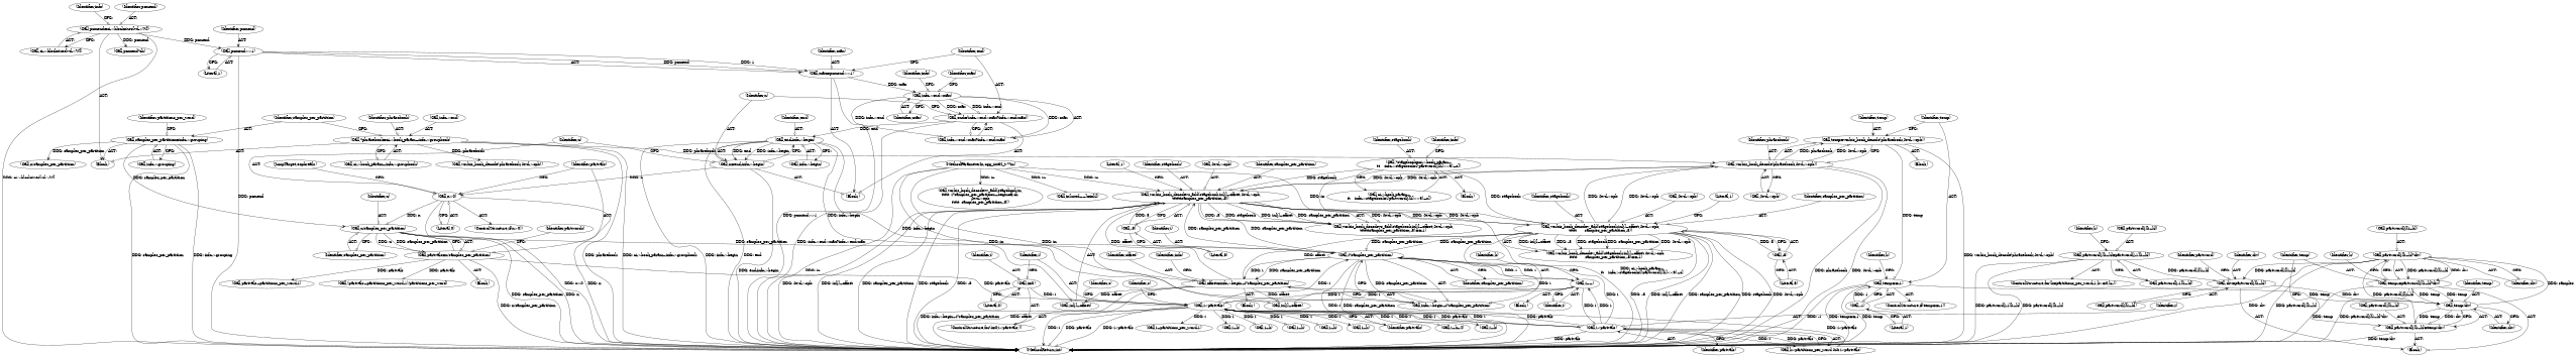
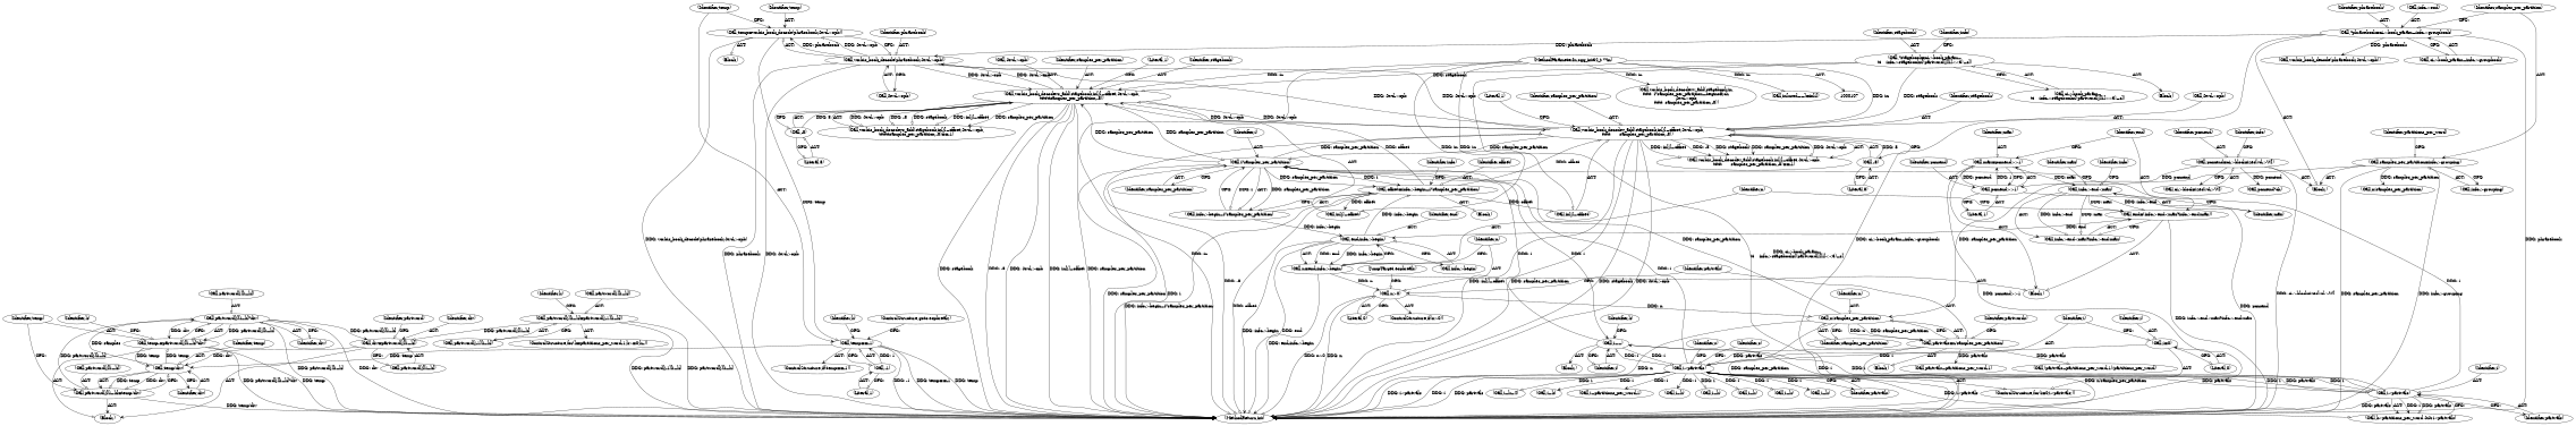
  digraph {
    edge [arrowhead=onormal]
    n1 [label="(Call,partword[j][i+k]*div)"]
    n2 [label="(Call,temp-=partword[j][i+k]*div)"]
    n3 [label="(Call,div=partword[j][i+k])"]
    n4 [label="(MethodReturn,int)"]
    n5 [label="(Identifier,div)"]
    n6 [label="(Call,temp/div)"]
    n7 [label="(Block,)"]
    n8 [label="(Call,partword[j][i+k])"]
    n9 [label="(Call,partword[j][i+k]=temp/div)"]
    n10 [label="(Identifier,div)"]
    n11 [label="(Call,temp==-1)"]
    n12 [label="(Call,-1)"]
    n13 [label="(ControlStructure,if(temp==-1))"]
    n14 [label="(Literal,1)"]
    n15 [label="(Call,temp=vorbis_book_decode(phrasebook,&vd->opb))"]
    n16 [label="(Call,vorbis_book_decode(phrasebook,&vd->opb))"]
    n17 [label="(Block,)"]
    n18 [label="(Call,vorbis_book_decodevs_add(stagebook,in[j]+offset,&vd->opb,\n\t\t\t\t\t\tsamples_per_partition,-8))"]
    n19 [label="(Call,vorbis_book_decodev_add(stagebook,in[j]+offset,&vd->opb,\n\t\t\t\t\t       samples_per_partition,-8))"]
    n20 [label="(Call,&vd->opb)"]
    n21 [label="(Call,i*samples_per_partition)"]
    n22 [label="(Call,-8)"]
    n23 [label="(Call,vorbis_book_decodevs_add(stagebook,in[j]+offset,&vd->opb,\n\t\t\t\t\t\tsamples_per_partition,-8)==-1)"]
    n24 [label="(Call,-8)"]
    n25 [label="(Call,vorbis_book_decodev_add(stagebook,in[j]+offset,&vd->opb,\n\t\t\t\t\t       samples_per_partition,-8)==-1)"]
    n26 [label="(Call,*phrasebook=ci->book_param+info->groupbook)"]
    n27 [label="(Call,vorbis_book_decode(phrasebook,&vd->opb))"]
    n28 [label="(Block,)"]
    n29 [label="(Call,ci->book_param+info->groupbook)"]
    n30 [label="(Call,offset=info->begin+i*samples_per_partition)"]
    n31 [label="(Call,info->begin+i*samples_per_partition)"]
    n32 [label="(Call,i++)"]
    n33 [label="(Identifier,samples_per_partition)"]
    n34 [label="(Literal,8)"]
    n35 [label="(Call,*stagebook=ci->book_param+\n\t\t    info->stagebooks[(partword[j][i]<<3)+s])"]
    n36 [label="(Call,ci->book_param+\n\t\t    info->stagebooks[(partword[j][i]<<3)+s])"]
    n37 [label="(Block,)"]
    n38 [label="(MethodParameterIn,ogg_int32_t **in)"]
    n39 [label="(Call,in[j]+offset)"]
    n40 [label="(Call,in[j]+offset)"]
    n41 [label="(Call,vorbis_book_decodevv_add(stagebook,in,\n\t\t\t\t\t  i*samples_per_partition+beginoff,ch,\n &vd->opb,\n\t\t\t\t\t  samples_per_partition,-8))"]
    n42 [label="(Call,in[used++]=in[i])"]
+   1000107
    n44 [label="(Block,)"]
    n45 [label="(Call,end-info->begin)"]
    n46 [label="(Call,n=end-info->begin)"]
    n47 [label="(Call,info->begin)"]
    n48 [label="(Block,)"]
    n49 [label="(Call,n>0)"]
    n50 [label="(Call,end=(info->end<max?info->end:max))"]
    n51 [label="(Call,info->end<max?info->end:max)"]
    n52 [label="(Call,info->end<max)"]
    n53 [label="(Identifier,max)"]
    n54 [label="(Call,max=pcmend>>1)"]
    n55 [label="(Call,pcmend>>1)"]
    n56 [label="(Literal,1)"]
    n57 [label="(Call,pcmend=ci->blocksizes[vd->W])"]
    n58 [label="(Call,ci->blocksizes[vd->W])"]
    n59 [label="(Call,pcmend*ch)"]
    n60 [label="(Call,i<partvals)"]
    n61 [label="(Call,i<partvals)"]
    n62 [label="(Block,)"]
    n63 [label="(Identifier,i)"]
    n64 [label="(Call,i+k)"]
    n65 [label="(ControlStructure,for(i=0;i<partvals;))"]
    n66 [label="(Call,i+k)"]
    n67 [label="(Call,i+k)"]
    n68 [label="(Call,i+k)"]
    n69 [label="(Identifier,partvals)"]
    n70 [label="(Call,k<partitions_per_word && i<partvals)"]
    n71 [label="(Call,i+k+4)"]
    n72 [label="(Call,i+k)"]
    n73 [label="(Call,i+partitions_per_word-1)"]
    n74 [label="(Call,i+k)"]
    n75 [label="(Identifier,partvals)"]
    n76 [label="(Call,i=0)"]
    n77 [label="(Literal,0)"]
    n78 [label="(Call,partvals=n/samples_per_partition)"]
    n79 [label="(Call,n/samples_per_partition)"]
    n80 [label="(Block,)"]
    n81 [label="(Call,partvals+partitions_per_word-1)"]
    n82 [label="(Call,(partvals+partitions_per_word-1)/partitions_per_word)"]
    n83 [label="(Identifier,samples_per_partition)"]
    n84 [label="(ControlStructure,if(n>0))"]
    n85 [label="(Literal,0)"]
    n86 [label="(Call,samples_per_partition=info->grouping)"]
    n87 [label="(Call,info->grouping)"]
    n88 [label="(Call,n/samples_per_partition)"]
    n89 [label="(Literal,8)"]
    n90 [label="(Call,partword[j][i+k]=partword[j-1][i+k])"]
    n91 [label="(ControlStructure,for(k=partitions_per_word-1;k>=0;k--))"]
    n92 [label="(Call,partword[j-1][i+k])"]
    n93 [label="(Identifier,partvals)"]
    n94 [label="(Literal,1)"]
    n95 [label="(Identifier,k)"]
    n96 [label="(Identifier,stagebook)"]
    n97 [label="(Call,&vd->opb)"]
    n98 [label="(Identifier,stagebook)"]
    n99 [label="(Identifier,i)"]
    n100 [label="(Identifier,stagebook)"]
    n101 [label="(Identifier,n)"]
    n102 [label="(Identifier,k)"]
    n103 [label="(Identifier,offset)"]
    n104 [label="(Identifier,info)"]
    n105 [label="(Identifier,i)"]
    n106 [label="(Identifier,info)"]
    n107 [label="(Call,partword[j][i+k])"]
    n108 [label="(Identifier,phrasebook)"]
    n109 [label="(Call,info->end)"]
    n110 [label="(Identifier,temp)"]
    n111 [label="(Identifier,i)"]
    n112 [label="(Identifier,partwords)"]
    n113 [label="(Call,partword[j][i+k])"]
    n114 [label="(Identifier,info)"]
    n115 [label="(Identifier,n)"]
    n116 [label="(Identifier,temp)"]
    n117 [label="(Identifier,i)"]
    n118 [label="(Identifier,samples_per_partition)"]
    n119 [label="(Identifier,info)"]
    n120 [label="(Identifier,partitions_per_word)"]
    n121 [label="(Identifier,end)"]
    n122 [label="(Identifier,k)"]
    n123 [label="(Call,partword[j][i+k])"]
    n124 [label="(Identifier,n)"]
    n125 [label="(Call,&vd->opb)"]
    n126 [label="(Identifier,temp)"]
+   n127 [label="(ControlStructure,goto eopbreak;)"]
    n128 [label="(Literal,1)"]
    n129 [label="(Identifier,div)"]
    n130 [label="(Identifier,max)"]
    n131 [label="(Identifier,temp)"]
    n132 [label="(Identifier,max)"]
    n133 [label="(Identifier,pcmend)"]
    n134 [label="(Identifier,end)"]
    n135 [label="(Identifier,samples_per_partition)"]
    n136 [label="(JumpTarget,eopbreak:)"]
    n137 [label="(Identifier,partword)"]
    n138 [label="(Identifier,samples_per_partition)"]
    n139 [label="(Identifier,s)"]
    n140 [label="(Identifier,k)"]
    n141 [label="(Identifier,pcmend)"]
    n142 [label="(Identifier,s)"]
    n143 [label="(Identifier,phrasebook)"]
    n1 -> n2 [label="AST: "]
    n1 -> n2 [arrowhead=vee label="DDG: partword[j][i+k]"]
    n1 -> n2 [arrowhead=vee label="DDG: div"]
    n1 -> n3 [arrowhead=vee label="DDG: partword[j][i+k]"]
    n1 -> n4 [label="DDG: partword[j][i+k]"]
    n1 -> n4 [label="DDG: div"]
    n1 -> n5 [label="CFG: "]
    n2 -> n1 [label="CFG: "]
    n2 -> n4 [label="DDG: partword[j][i+k]*div"]
    n2 -> n4 [arrowhead=vee label="DDG: temp"]
    n2 -> n6 [arrowhead=vee label="DDG: temp"]
    n2 -> n7 [label="AST: "]
    n3 -> n6 [arrowhead=vee label="DDG: div"]
    n3 -> n7 [arrowhead=vee label="AST: "]
    n3 -> n8 [label="CFG: "]
    n5 -> n1 [label="AST: "]
    n6 -> n1 [label="DDG: samples"]
    n6 -> n2 [label="DDG: temp"]
    n6 -> n9 [arrowhead=vee label="AST: "]
    n6 -> n9 [label="DDG: temp"]
    n6 -> n9 [label="DDG: div"]
    n6 -> n10 [arrowhead=vee label="CFG: "]
    n8 -> n3 [arrowhead=vee label="AST: "]
    n9 -> n1 [arrowhead=vee label="DDG: partword[j][i+k]"]
    n9 -> n4 [arrowhead=vee label="DDG: temp/div"]
    n9 -> n6 [label="CFG: "]
    n9 -> n7 [arrowhead=vee label="AST: "]
    n10 -> n6 [arrowhead=vee label="AST: "]
    n11 -> n4 [label="DDG: -1"]
    n11 -> n4 [label="DDG: temp==-1"]
    n11 -> n4 [arrowhead=vee label="DDG: temp"]
    n11 -> n6 [arrowhead=vee label="DDG: temp"]
    n11 -> n12 [label="CFG: "]
    n11 -> n13 [arrowhead=vee label="AST: "]
    n12 -> n11 [label="AST: "]
    n12 -> n11 [arrowhead=vee label="DDG: 1"]
    n12 -> n14 [label="CFG: "]
    n14 -> n12 [arrowhead=vee label="AST: "]
    n15 -> n4 [label="DDG: vorbis_book_decode(phrasebook,&vd->opb)"]
    n15 -> n11 [label="DDG: temp"]
    n15 -> n16 [label="CFG: "]
    n15 -> n17 [label="AST: "]
    n16 -> n4 [label="DDG: phrasebook"]
    n16 -> n4 [arrowhead=vee label="DDG: &vd->opb"]
    n16 -> n15 [label="AST: "]
    n16 -> n15 [arrowhead=vee label="DDG: phrasebook"]
    n16 -> n15 [label="DDG: &vd->opb"]
    n16 -> n18 [arrowhead=vee label="DDG: &vd->opb"]
    n16 -> n19 [label="DDG: &vd->opb"]
    n16 -> n20 [arrowhead=vee label="CFG: "]
    n18 -> n4 [arrowhead=vee label="DDG: &vd->opb"]
    n18 -> n4 [arrowhead=vee label="DDG: in[j]+offset"]
    n18 -> n4 [arrowhead=vee label="DDG: samples_per_partition"]
    n18 -> n4 [label="DDG: stagebook"]
    n18 -> n4 [arrowhead=vee label="DDG: -8"]
    n18 -> n16 [arrowhead=vee label="DDG: &vd->opb"]
    n18 -> n19 [arrowhead=vee label="DDG: &vd->opb"]
    n18 -> n21 [label="DDG: samples_per_partition"]
    n18 -> n22 [label="CFG: "]
    n18 -> n23 [label="AST: "]
    n18 -> n23 [label="DDG: &vd->opb"]
    n18 -> n23 [label="DDG: -8"]
    n18 -> n23 [label="DDG: stagebook"]
    n18 -> n23 [label="DDG: in[j]+offset"]
    n18 -> n23 [arrowhead=vee label="DDG: samples_per_partition"]
    n19 -> n4 [label="DDG: -8"]
    n19 -> n4 [arrowhead=vee label="DDG: in[j]+offset"]
    n19 -> n4 [label="DDG: samples_per_partition"]
    n19 -> n4 [arrowhead=vee label="DDG: stagebook"]
    n19 -> n4 [label="DDG: &vd->opb"]
    n19 -> n16 [label="DDG: &vd->opb"]
    n19 -> n18 [label="DDG: &vd->opb"]
    n19 -> n21 [label="DDG: samples_per_partition"]
    n19 -> n24 [arrowhead=vee label="CFG: "]
    n19 -> n25 [arrowhead=vee label="AST: "]
    n19 -> n25 [label="DDG: in[j]+offset"]
    n19 -> n25 [arrowhead=vee label="DDG: -8"]
    n19 -> n25 [arrowhead=vee label="DDG: stagebook"]
    n19 -> n25 [arrowhead=vee label="DDG: samples_per_partition"]
    n19 -> n25 [label="DDG: &vd->opb"]
    n20 -> n16 [arrowhead=vee label="AST: "]
    n21 -> n4 [arrowhead=vee label="DDG: samples_per_partition"]
    n21 -> n4 [label="DDG: i"]
    n21 -> n18 [arrowhead=vee label="DDG: samples_per_partition"]
    n21 -> n19 [label="DDG: samples_per_partition"]
    n21 -> n30 [arrowhead=vee label="DDG: i"]
    n21 -> n30 [arrowhead=vee label="DDG: samples_per_partition"]
    n21 -> n31 [label="AST: "]
    n21 -> n31 [label="DDG: i"]
    n21 -> n31 [arrowhead=vee label="DDG: samples_per_partition"]
    n21 -> n32 [arrowhead=vee label="DDG: i"]
    n21 -> n33 [arrowhead=vee label="CFG: "]
    n22 -> n18 [label="AST: "]
    n22 -> n18 [arrowhead=vee label="DDG: 8"]
    n22 -> n34 [label="CFG: "]
    n24 -> n19 [arrowhead=vee label="AST: "]
    n24 -> n19 [label="DDG: 8"]
    n24 -> n89 [label="CFG: "]
    n26 -> n4 [label="DDG: phrasebook"]
    n26 -> n4 [arrowhead=vee label="DDG: ci->book_param+info->groupbook"]
    n26 -> n16 [arrowhead=vee label="DDG: phrasebook"]
    n26 -> n27 [arrowhead=vee label="DDG: phrasebook"]
    n26 -> n28 [label="AST: "]
    n26 -> n29 [label="CFG: "]
    n29 -> n26 [arrowhead=vee label="AST: "]
    n30 -> n4 [arrowhead=vee label="DDG: info->begin+i*samples_per_partition"]
    n30 -> n4 [label="DDG: offset"]
    n30 -> n18 [arrowhead=vee label="DDG: offset"]
    n30 -> n19 [label="DDG: offset"]
    n30 -> n31 [label="CFG: "]
    n30 -> n39 [label="DDG: offset"]
    n30 -> n40 [arrowhead=vee label="DDG: offset"]
    n30 -> n44 [label="AST: "]
    n31 -> n21 [arrowhead=vee label="CFG: "]
    n31 -> n30 [arrowhead=vee label="AST: "]
    n32 -> n21 [label="DDG: i"]
    n32 -> n60 [label="DDG: i"]
    n32 -> n61 [label="DDG: i"]
    n32 -> n62 [arrowhead=vee label="AST: "]
    n32 -> n63 [label="CFG: "]
    n33 -> n21 [arrowhead=vee label="AST: "]
    n34 -> n22 [label="AST: "]
    n35 -> n4 [label="DDG: ci->book_param+\n\t\t    info->stagebooks[(partword[j][i]<<3)+s]"]
    n35 -> n18 [label="DDG: stagebook"]
    n35 -> n19 [arrowhead=vee label="DDG: stagebook"]
    n35 -> n36 [arrowhead=vee label="CFG: "]
    n35 -> n37 [arrowhead=vee label="AST: "]
    n36 -> n35 [label="AST: "]
    n38 -> n4 [label="DDG: in"]
    n38 -> n18 [arrowhead=vee label="DDG: in"]
    n38 -> n19 [label="DDG: in"]
    n38 -> n39 [label="DDG: in"]
    n38 -> n40 [label="DDG: in"]
    n38 -> n41 [arrowhead=vee label="DDG: in"]
    n38 -> n42 [label="DDG: in"]
+   n38 -> 1000107 [arrowhead=vee label="AST: "]
    n39 -> n19 [label="AST: "]
    n40 -> n18 [arrowhead=vee label="AST: "]
    n45 -> n4 [label="DDG: end"]
    n45 -> n4 [arrowhead=vee label="DDG: info->begin"]
    n45 -> n30 [label="DDG: info->begin"]
-   n45 -> n31 [arrowhead=vee label="DDG: info->begin"]
+   n31 -> n45 [arrowhead=vee label="DDG: info->begin"]
    n45 -> n46 [arrowhead=vee label="AST: "]
    n45 -> n46 [arrowhead=vee label="DDG: end"]
    n45 -> n46 [arrowhead=vee label="DDG: info->begin"]
    n45 -> n47 [arrowhead=vee label="CFG: "]
    n46 -> n4 [arrowhead=vee label="DDG: end-info->begin"]
    n46 -> n45 [arrowhead=vee label="CFG: "]
    n46 -> n48 [label="AST: "]
    n46 -> n49 [arrowhead=vee label="DDG: n"]
    n47 -> n45 [label="AST: "]
    n49 -> n4 [label="DDG: n"]
    n49 -> n4 [label="DDG: n>0"]
    n49 -> n79 [label="DDG: n"]
    n49 -> n84 [arrowhead=vee label="AST: "]
    n49 -> n85 [label="CFG: "]
    n50 -> n4 [arrowhead=vee label="DDG: info->end<max?info->end:max"]
    n50 -> n45 [arrowhead=vee label="DDG: end"]
    n50 -> n48 [label="AST: "]
    n50 -> n51 [label="CFG: "]
    n51 -> n50 [arrowhead=vee label="AST: "]
    n52 -> n50 [label="DDG: info->end"]
    n52 -> n50 [arrowhead=vee label="DDG: max"]
    n52 -> n51 [arrowhead=vee label="AST: "]
    n52 -> n51 [label="DDG: info->end"]
    n52 -> n51 [label="DDG: max"]
    n52 -> n53 [arrowhead=vee label="CFG: "]
    n53 -> n52 [arrowhead=vee label="AST: "]
    n54 -> n4 [label="DDG: pcmend>>1"]
    n54 -> n48 [arrowhead=vee label="AST: "]
    n54 -> n52 [arrowhead=vee label="DDG: max"]
+   n54 -> n55 [arrowhead=vee label="CFG: "]
    n55 -> n4 [arrowhead=vee label="DDG: pcmend"]
    n55 -> n54 [arrowhead=vee label="AST: "]
    n55 -> n54 [label="DDG: pcmend"]
    n55 -> n54 [arrowhead=vee label="DDG: 1"]
    n55 -> n56 [arrowhead=vee label="CFG: "]
    n56 -> n55 [label="AST: "]
    n57 -> n4 [label="DDG: ci->blocksizes[vd->W]"]
    n57 -> n28 [arrowhead=vee label="AST: "]
    n57 -> n55 [arrowhead=vee label="DDG: pcmend"]
    n57 -> n58 [arrowhead=vee label="CFG: "]
    n57 -> n59 [arrowhead=vee label="DDG: pcmend"]
    n58 -> n57 [label="AST: "]
    n60 -> n4 [label="DDG: i<partvals"]
    n60 -> n4 [arrowhead=vee label="DDG: i"]
    n60 -> n4 [label="DDG: partvals"]
    n60 -> n21 [arrowhead=vee label="DDG: i"]
    n60 -> n32 [label="DDG: i"]
    n60 -> n61 [label="DDG: i"]
    n60 -> n61 [label="DDG: partvals"]
    n60 -> n64 [label="DDG: i"]
    n60 -> n65 [label="AST: "]
    n60 -> n66 [label="DDG: i"]
    n60 -> n67 [label="DDG: i"]
    n60 -> n68 [arrowhead=vee label="DDG: i"]
    n60 -> n69 [arrowhead=vee label="CFG: "]
    n60 -> n70 [label="DDG: i<partvals"]
    n60 -> n71 [label="DDG: i"]
    n60 -> n72 [arrowhead=vee label="DDG: i"]
    n60 -> n73 [arrowhead=vee label="DDG: i"]
    n60 -> n74 [arrowhead=vee label="DDG: i"]
    n61 -> n4 [label="DDG: partvals"]
    n61 -> n21 [label="DDG: i"]
    n61 -> n32 [arrowhead=vee label="DDG: i"]
    n61 -> n60 [label="DDG: i"]
    n61 -> n60 [arrowhead=vee label="DDG: partvals"]
    n61 -> n70 [arrowhead=vee label="AST: "]
    n61 -> n70 [arrowhead=vee label="DDG: i"]
    n61 -> n70 [label="DDG: partvals"]
    n61 -> n75 [arrowhead=vee label="CFG: "]
    n63 -> n32 [arrowhead=vee label="AST: "]
    n69 -> n60 [label="AST: "]
    n70 -> n61 [arrowhead=vee label="CFG: "]
    n75 -> n61 [arrowhead=vee label="AST: "]
    n76 -> n60 [label="DDG: i"]
    n76 -> n65 [label="AST: "]
    n76 -> n77 [label="CFG: "]
    n77 -> n76 [arrowhead=vee label="AST: "]
    n78 -> n4 [arrowhead=vee label="DDG: n/samples_per_partition"]
    n78 -> n60 [label="DDG: partvals"]
    n78 -> n79 [label="CFG: "]
    n78 -> n80 [label="AST: "]
    n78 -> n81 [arrowhead=vee label="DDG: partvals"]
    n78 -> n82 [label="DDG: partvals"]
    n79 -> n4 [arrowhead=vee label="DDG: samples_per_partition"]
    n79 -> n4 [label="DDG: n"]
    n79 -> n21 [label="DDG: samples_per_partition"]
    n79 -> n78 [label="AST: "]
    n79 -> n78 [arrowhead=vee label="DDG: n"]
    n79 -> n78 [label="DDG: samples_per_partition"]
    n79 -> n83 [label="CFG: "]
    n83 -> n79 [label="AST: "]
    n85 -> n49 [label="AST: "]
    n86 -> n4 [arrowhead=vee label="DDG: samples_per_partition"]
    n86 -> n4 [arrowhead=vee label="DDG: info->grouping"]
    n86 -> n28 [arrowhead=vee label="AST: "]
    n86 -> n79 [arrowhead=vee label="DDG: samples_per_partition"]
    n86 -> n87 [arrowhead=vee label="CFG: "]
    n86 -> n88 [arrowhead=vee label="DDG: samples_per_partition"]
    n87 -> n86 [label="AST: "]
    n89 -> n24 [arrowhead=vee label="AST: "]
    n90 -> n3 [label="DDG: partword[j][i+k]"]
    n90 -> n4 [label="DDG: partword[j-1][i+k]"]
    n90 -> n4 [arrowhead=vee label="DDG: partword[j][i+k]"]
    n90 -> n91 [arrowhead=vee label="AST: "]
    n90 -> n92 [arrowhead=vee label="CFG: "]
    n92 -> n90 [label="AST: "]
    n93 -> n49 [arrowhead=vee label="CFG: "]
    n93 -> n78 [label="AST: "]
    n94 -> n18 [arrowhead=vee label="CFG: "]
    n95 -> n90 [arrowhead=vee label="CFG: "]
    n96 -> n18 [label="AST: "]
    n97 -> n18 [label="AST: "]
    n98 -> n35 [label="AST: "]
    n99 -> n61 [label="AST: "]
    n100 -> n19 [label="AST: "]
    n101 -> n79 [label="AST: "]
    n102 -> n2 [label="CFG: "]
    n103 -> n30 [label="AST: "]
    n104 -> n57 [label="CFG: "]
    n105 -> n21 [arrowhead=vee label="AST: "]
    n106 -> n35 [label="CFG: "]
    n107 -> n90 [label="AST: "]
    n108 -> n16 [label="AST: "]
    n109 -> n26 [arrowhead=vee label="AST: "]
    n110 -> n6 [label="AST: "]
    n111 -> n76 [label="AST: "]
    n112 -> n78 [label="CFG: "]
    n113 -> n9 [label="AST: "]
    n114 -> n52 [label="CFG: "]
    n115 -> n46 [label="CFG: "]
    n115 -> n49 [label="AST: "]
    n116 -> n2 [label="AST: "]
    n116 -> n9 [arrowhead=vee label="CFG: "]
    n117 -> n60 [label="AST: "]
    n117 -> n76 [label="CFG: "]
    n118 -> n18 [arrowhead=vee label="AST: "]
    n119 -> n30 [arrowhead=vee label="CFG: "]
    n120 -> n86 [label="CFG: "]
    n121 -> n45 [label="AST: "]
    n122 -> n11 [arrowhead=vee label="CFG: "]
    n123 -> n1 [label="AST: "]
    n124 -> n46 [label="AST: "]
    n124 -> n50 [label="CFG: "]
    n125 -> n19 [label="AST: "]
    n126 -> n11 [arrowhead=vee label="AST: "]
    n126 -> n15 [arrowhead=vee label="CFG: "]
+   n127 -> n11 [arrowhead=vee label="CFG: "]
    n128 -> n19 [arrowhead=vee label="CFG: "]
    n129 -> n3 [arrowhead=vee label="AST: "]
    n130 -> n54 [label="AST: "]
    n131 -> n15 [arrowhead=vee label="AST: "]
    n132 -> n52 [label="CFG: "]
    n133 -> n55 [arrowhead=vee label="AST: "]
    n134 -> n50 [arrowhead=vee label="AST: "]
    n134 -> n54 [arrowhead=vee label="CFG: "]
    n135 -> n19 [label="AST: "]
    n136 -> n49 [label="CFG: "]
    n137 -> n3 [label="CFG: "]
    n138 -> n26 [label="CFG: "]
    n138 -> n86 [arrowhead=vee label="AST: "]
    n139 -> n60 [label="CFG: "]
    n140 -> n32 [arrowhead=vee label="CFG: "]
    n141 -> n57 [label="AST: "]
    n142 -> n60 [label="CFG: "]
    n143 -> n26 [label="AST: "]
  }
